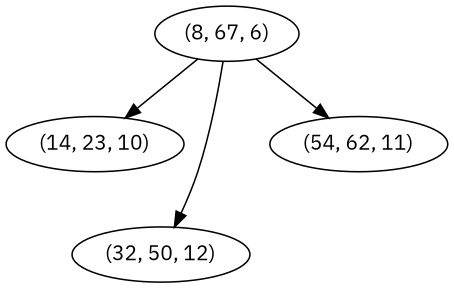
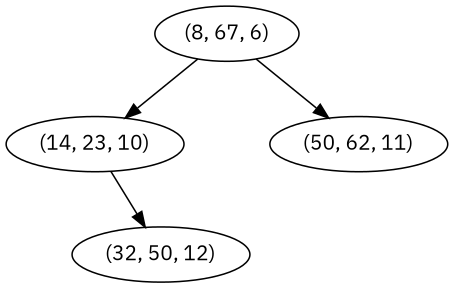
  digraph {
    fontname="IBM Plex Sans"
    node [fontname="IBM Plex Sans"]
    edge [fontname="IBM Plex Sans"]
    "(8, 67, 6)"
    "(14, 23, 10)"
    n3 [label="(32, 50, 12)"]
-   "(54, 62, 11)"
+   "(54, 62, 11)" [label="(50, 62, 11)"]
    "(8, 67, 6)" -> "(14, 23, 10)"
-   "(8, 67, 6)" -> n3
+   "(14, 23, 10)" -> n3
    "(8, 67, 6)" -> "(54, 62, 11)"
  }
